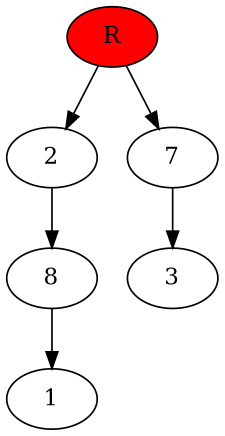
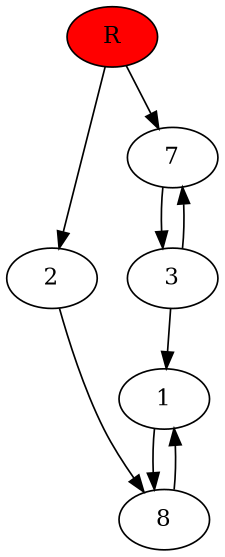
  digraph {
    1
    8
    2
    3
    7
    R [fillcolor="#ff0000" style=filled]
+   1 -> 8
    8 -> 1
    2 -> 8
+   3 -> 1
+   3 -> 7
    7 -> 3
    R -> 2
    R -> 7
  }
